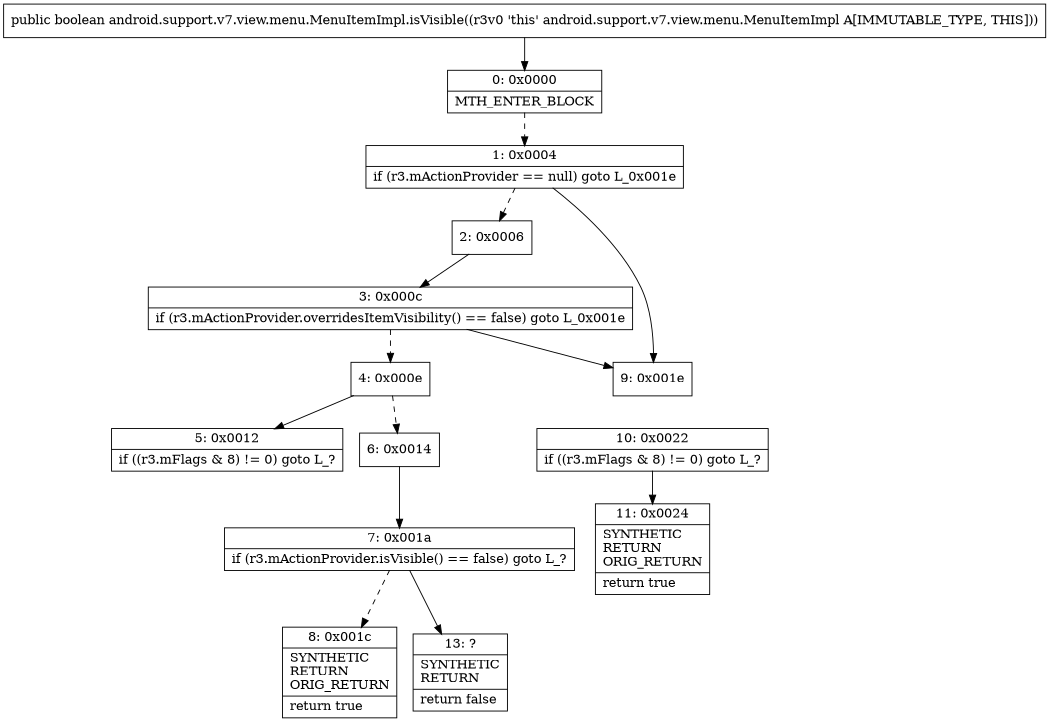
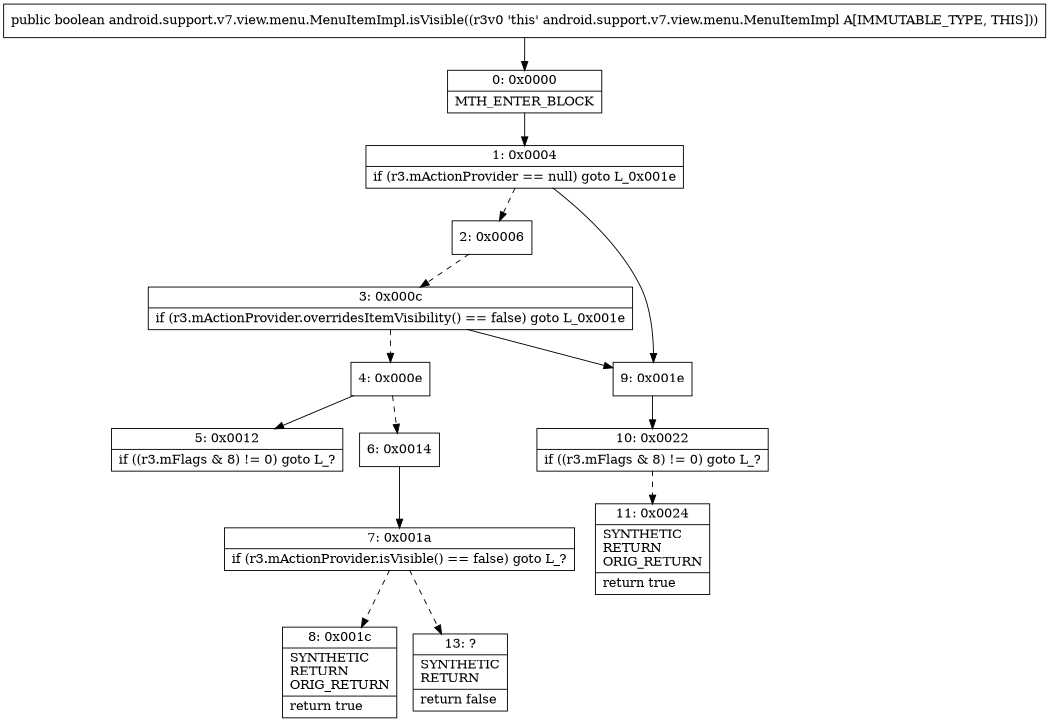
  digraph {
    node [shape=record]
    n1 [label="{0\:\ 0x0000|MTH_ENTER_BLOCK\l}"]
    n2 [label="{1\:\ 0x0004|if (r3.mActionProvider == null) goto L_0x001e\l}"]
    n3 [label="{2\:\ 0x0006}"]
    n4 [label="{9\:\ 0x001e}"]
    n5 [label="{3\:\ 0x000c|if (r3.mActionProvider.overridesItemVisibility() == false) goto L_0x001e\l}"]
    n6 [label="{10\:\ 0x0022|if ((r3.mFlags & 8) != 0) goto L_?\l}"]
    n7 [label="{4\:\ 0x000e}"]
    n8 [label="{5\:\ 0x0012|if ((r3.mFlags & 8) != 0) goto L_?\l}"]
    n9 [label="{6\:\ 0x0014}"]
    n10 [label="{7\:\ 0x001a|if (r3.mActionProvider.isVisible() == false) goto L_?\l}"]
    n11 [label="{8\:\ 0x001c|SYNTHETIC\lRETURN\lORIG_RETURN\l|return true\l}"]
    n12 [label="{13\:\ ?|SYNTHETIC\lRETURN\l|return false\l}"]
    n13 [label="{11\:\ 0x0024|SYNTHETIC\lRETURN\lORIG_RETURN\l|return true\l}"]
    n14 [label="{public boolean android.support.v7.view.menu.MenuItemImpl.isVisible((r3v0 'this' android.support.v7.view.menu.MenuItemImpl A[IMMUTABLE_TYPE, THIS])) }"]
-   n1 -> n2 [style=dashed]
+   n1 -> n2
    n2 -> n3 [style=dashed]
    n2 -> n4
-   n3 -> n5
+   n3 -> n5 [style=dashed]
+   n4 -> n6
    n5 -> n4
    n5 -> n7 [style=dashed]
-   n6 -> n13 [style=solid]
+   n6 -> n13 [style=dashed]
    n7 -> n8
    n7 -> n9 [style=dashed]
    n9 -> n10
    n10 -> n11 [style=dashed]
-   n10 -> n12
+   n10 -> n12 [style=dashed]
    n14 -> n1
  }
